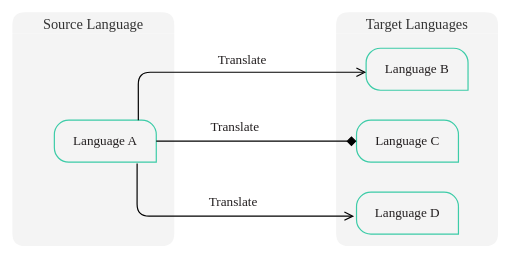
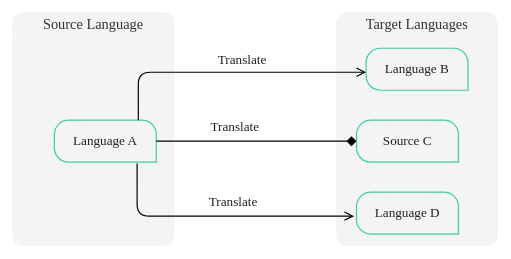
  <mxCell id="0" />
  <mxCell id="1" parent="0" />
  <mxCell id="2" value="Source Language" style="swimlane;childLayout=stackLayout;horizontal=1;startSize=35;horizontalStack=0;rounded=1;fontSize=24;fontStyle=0;strokeWidth=2;resizeParent=0;resizeLast=1;shadow=0;dashed=0;align=center;glass=0;sketch=0;fontFamily=Work Sans;fontSource=https%3A%2F%2Ffonts.googleapis.com%2Fcss%3Ffamily%3DWork%2BSans;swimlaneLine=0;expand=1;collapsible=0;swimlaneBody=1;swimlaneHead=1;arcSize=20;fillStyle=auto;fillColor=#f4f4f4;fontColor=#333333;strokeColor=none;overflow=hidden;container=1;swimlaneFillColor=#F4F4F4;spacingLeft=20;spacingRight=20;" vertex="1" parent="1"><mxGeometry x="20" y="20" width="270" height="390" as="geometry" /></mxCell>
  <mxCell id="3" value="Target Languages" style="swimlane;childLayout=stackLayout;horizontal=1;startSize=35;horizontalStack=0;rounded=1;fontSize=24;fontStyle=0;strokeWidth=2;resizeParent=0;resizeLast=1;shadow=0;dashed=0;align=center;glass=0;sketch=0;fontFamily=Work Sans;fontSource=https%3A%2F%2Ffonts.googleapis.com%2Fcss%3Ffamily%3DWork%2BSans;swimlaneLine=0;expand=1;collapsible=0;swimlaneBody=1;swimlaneHead=1;arcSize=20;fillStyle=auto;fillColor=#f4f4f4;fontColor=#333333;strokeColor=none;overflow=hidden;container=1;swimlaneFillColor=#F4F4F4;spacingLeft=20;spacingRight=20;direction=east;portConstraintRotation=0;verticalAlign=middle;labelBorderColor=none;flipH=0;flipV=0;rotation=0;" vertex="1" parent="1"><mxGeometry x="560" y="20" width="270" height="390" as="geometry" /></mxCell>
  <mxCell id="4" value="Language A" style="verticalLabelPosition=middle;verticalAlign=middle;html=1;shape=mxgraph.basic.three_corner_round_rect;dx=12;whiteSpace=wrap;rounded=1;glass=0;flipV=0;strokeWidth=2;perimeterSpacing=0;strokeColor=#3DCCA8;fillColor=none;flipH=1;labelPosition=center;align=center;fontColor=#231F20;fontSize=22;fontFamily=Work Sans;fontSource=https%3A%2F%2Ffonts.googleapis.com%2Fcss%3Ffamily%3DWork%2BSans;spacing=20;overflow=hidden;" vertex="1" parent="1"><mxGeometry x="90" y="200" width="170" height="70" as="geometry" /></mxCell>
  <mxCell id="5" value="Language D" style="verticalLabelPosition=middle;verticalAlign=middle;html=1;shape=mxgraph.basic.three_corner_round_rect;dx=12;whiteSpace=wrap;rounded=1;glass=0;flipV=0;strokeWidth=2;perimeterSpacing=0;strokeColor=#3DCCA8;fillColor=none;flipH=1;labelPosition=center;align=center;fontColor=#231F20;fontSize=22;fontFamily=Work Sans;fontSource=https%3A%2F%2Ffonts.googleapis.com%2Fcss%3Ffamily%3DWork%2BSans;spacing=20;overflow=hidden;" vertex="1" parent="1"><mxGeometry x="594" y="320" width="170" height="70" as="geometry" /></mxCell>
- <mxCell id="6" value="Language C" style="verticalLabelPosition=middle;verticalAlign=middle;html=1;shape=mxgraph.basic.three_corner_round_rect;dx=12;whiteSpace=wrap;rounded=1;glass=0;flipV=0;strokeWidth=2;perimeterSpacing=0;strokeColor=#3DCCA8;fillColor=none;flipH=1;labelPosition=center;align=center;fontColor=#231F20;fontSize=22;fontFamily=Work Sans;fontSource=https%3A%2F%2Ffonts.googleapis.com%2Fcss%3Ffamily%3DWork%2BSans;spacing=20;overflow=hidden;" vertex="1" parent="1"><mxGeometry x="594" y="200" width="170" height="70" as="geometry" /></mxCell>
+ <mxCell id="6" value="Source C" style="verticalLabelPosition=middle;verticalAlign=middle;html=1;shape=mxgraph.basic.three_corner_round_rect;dx=12;whiteSpace=wrap;rounded=1;glass=0;flipV=0;strokeWidth=2;perimeterSpacing=0;strokeColor=#3DCCA8;fillColor=none;flipH=1;labelPosition=center;align=center;fontColor=#231F20;fontSize=22;fontFamily=Work Sans;fontSource=https%3A%2F%2Ffonts.googleapis.com%2Fcss%3Ffamily%3DWork%2BSans;spacing=20;overflow=hidden;" vertex="1" parent="1"><mxGeometry x="594" y="200" width="170" height="70" as="geometry" /></mxCell>
  <mxCell id="7" value="Language B" style="verticalLabelPosition=middle;verticalAlign=middle;html=1;shape=mxgraph.basic.three_corner_round_rect;dx=12;whiteSpace=wrap;rounded=1;glass=0;flipV=0;strokeWidth=2;perimeterSpacing=0;strokeColor=#3DCCA8;fillColor=none;flipH=1;labelPosition=center;align=center;fontColor=#231F20;fontSize=22;fontFamily=Work Sans;fontSource=https%3A%2F%2Ffonts.googleapis.com%2Fcss%3Ffamily%3DWork%2BSans;spacing=20;overflow=hidden;" vertex="1" parent="1"><mxGeometry x="610" y="80" width="170" height="70" as="geometry" /></mxCell>
  <mxCell id="8" value="" style="endArrow=open;endFill=1;endSize=12;html=1;rounded=1;fontFamily=Work Sans;fontSource=https%3A%2F%2Ffonts.googleapis.com%2Fcss%3Ffamily%3DWork%2BSans;fontSize=22;fontColor=#231F20;strokeWidth=2;arcSize=40;exitX=0.176;exitY=0;exitDx=0;exitDy=0;exitPerimeter=0;entryX=1;entryY=0.571;entryDx=0;entryDy=0;entryPerimeter=0;jumpStyle=none;" edge="1" parent="1" source="4" target="7"><mxGeometry width="160" relative="1" as="geometry"><mxPoint x="350" y="0" as="sourcePoint" /><mxPoint x="510" y="0" as="targetPoint" /><Array as="points"><mxPoint x="230" y="120" /></Array></mxGeometry></mxCell>
  <mxCell id="9" value="Translate" style="edgeLabel;html=1;align=center;verticalAlign=middle;resizable=0;points=[];fontSize=22;fontFamily=Work Sans;fontColor=#231F20;" connectable="0" vertex="1" parent="8"><mxGeometry x="0.3" y="3" relative="1" as="geometry"><mxPoint x="-46" y="-17" as="offset" /></mxGeometry></mxCell>
  <mxCell id="10" value="" style="endArrow=diamond;endFill=1;endSize=12;html=1;rounded=1;fontFamily=Work Sans;fontSource=https%3A%2F%2Ffonts.googleapis.com%2Fcss%3Ffamily%3DWork%2BSans;fontSize=22;fontColor=#231F20;strokeWidth=2;arcSize=40;exitX=0;exitY=0.5;exitDx=0;exitDy=0;exitPerimeter=0;entryX=1;entryY=0.5;entryDx=0;entryDy=0;entryPerimeter=0;jumpStyle=none;" edge="1" parent="1" source="4" target="6"><mxGeometry width="160" relative="1" as="geometry"><mxPoint x="230" y="335" as="sourcePoint" /><mxPoint x="590" y="250" as="targetPoint" /><Array as="points" /></mxGeometry></mxCell>
  <mxCell id="11" value="Translate" style="edgeLabel;html=1;align=center;verticalAlign=middle;resizable=0;points=[];fontSize=22;fontFamily=Work Sans;fontColor=#231F20;" connectable="0" vertex="1" parent="10"><mxGeometry x="0.3" y="3" relative="1" as="geometry"><mxPoint x="-87" y="-22" as="offset" /></mxGeometry></mxCell>
  <mxCell id="12" value="" style="endArrow=open;endFill=1;endSize=12;html=1;rounded=1;fontFamily=Work Sans;fontSource=https%3A%2F%2Ffonts.googleapis.com%2Fcss%3Ffamily%3DWork%2BSans;fontSize=22;fontColor=#231F20;strokeWidth=2;arcSize=40;exitX=0.188;exitY=1.029;exitDx=0;exitDy=0;exitPerimeter=0;jumpStyle=none;" edge="1" parent="1" source="4"><mxGeometry width="160" relative="1" as="geometry"><mxPoint x="250" y="354.5" as="sourcePoint" /><mxPoint x="590" y="360" as="targetPoint" /><Array as="points"><mxPoint x="228" y="360" /></Array></mxGeometry></mxCell>
  <mxCell id="13" value="Translate" style="edgeLabel;html=1;align=center;verticalAlign=middle;resizable=0;points=[];fontSize=22;fontFamily=Work Sans;fontColor=#231F20;" connectable="0" vertex="1" parent="12"><mxGeometry x="0.3" y="3" relative="1" as="geometry"><mxPoint x="-45" y="-22" as="offset" /></mxGeometry></mxCell>
